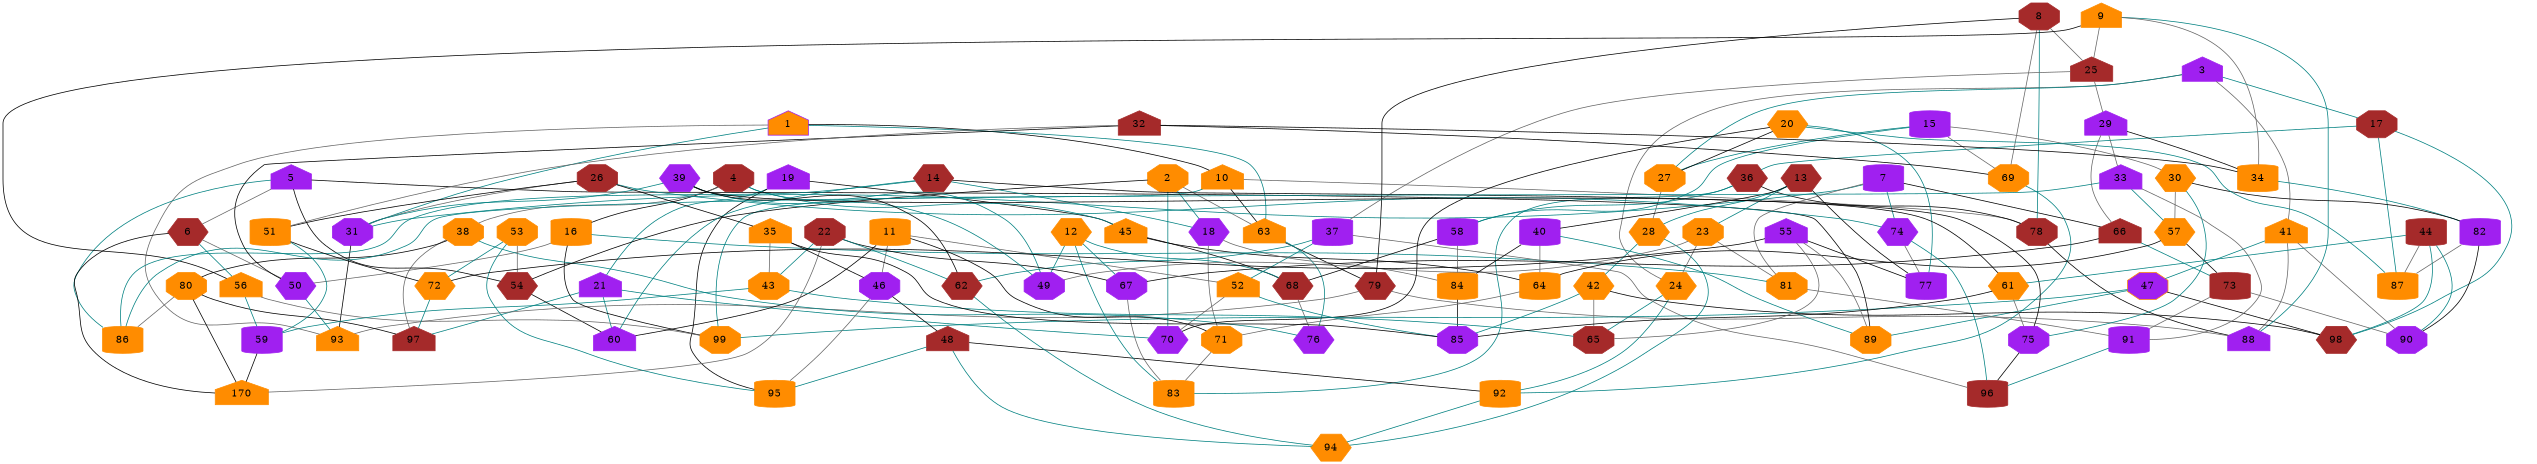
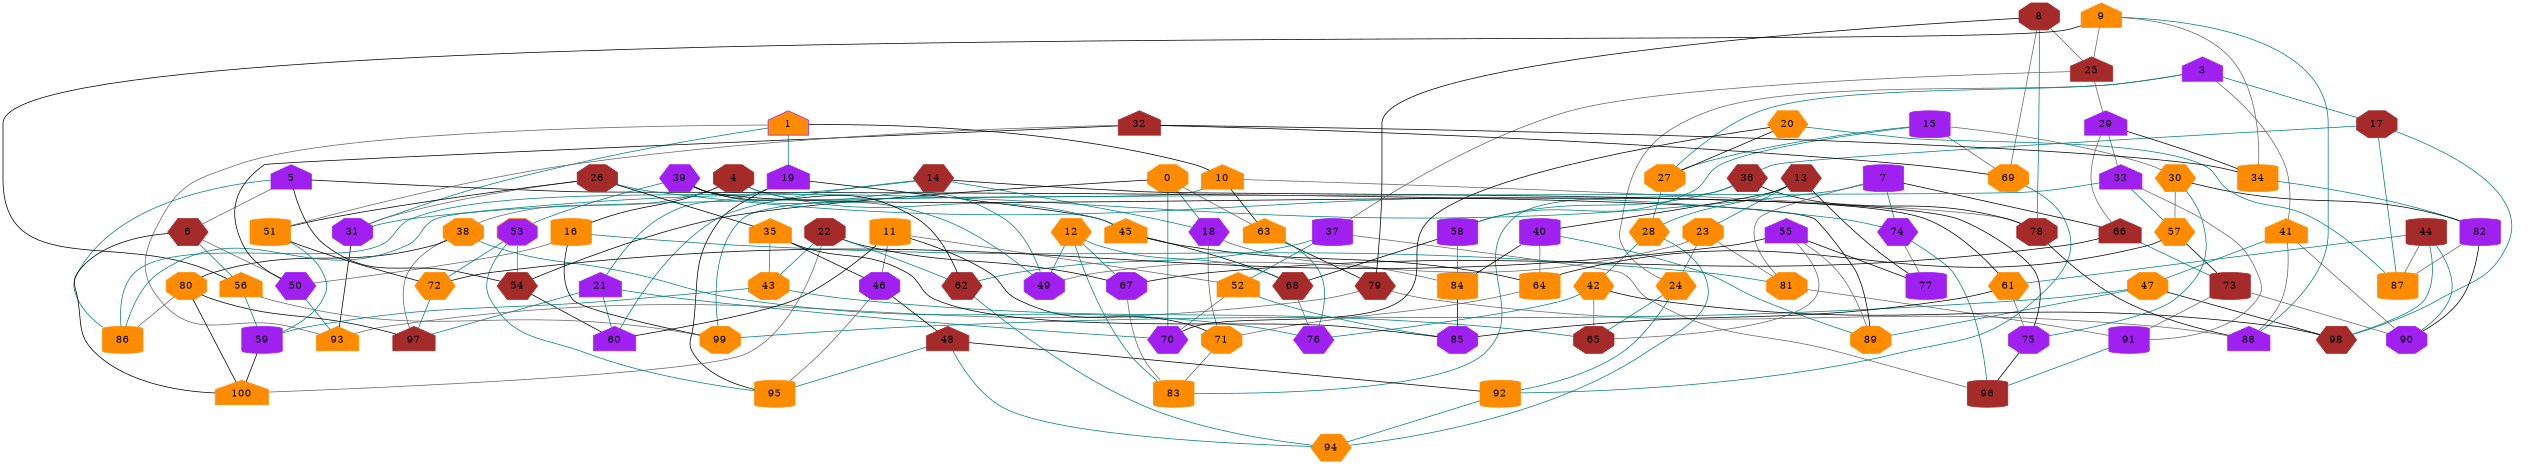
  graph {
    node [color=darkorange shape=octagon style=filled]
    edge [color=teal]
    1 [color=purple fillcolor=darkorange shape=house]
    10 [shape=house]
    19 [color=purple shape=house]
    31 [color=purple]
    93 [shape=house]
    63 [shape=house]
    78 [color=brown]
    99
    45 [shape=house]
    21 [color=purple shape=house]
    95 [shape=cylinder]
    18 [color=purple shape=hexagon]
-   2
+   2 [label=0]
    54 [color=brown shape=hexagon]
    70 [color=purple shape=hexagon]
    71
    84 [shape=cylinder]
    60 [color=purple shape=house]
    79 [color=brown shape=hexagon]
    76 [color=purple shape=hexagon]
    3 [color=purple shape=house]
    17 [color=brown]
    24 [shape=hexagon]
    27
    41 [shape=house]
    36 [color=brown shape=hexagon]
    87 [shape=cylinder]
    98 [color=brown shape=hexagon]
    65 [color=brown]
    92 [shape=cylinder]
    28 [shape=hexagon]
    88 [color=purple shape=house]
-   47 [fillcolor=purple]
+   47
    90 [color=purple]
    4 [color=brown]
    16 [shape=cylinder]
    38
    49 [color=purple]
    50 [color=purple shape=hexagon]
    81
    97 [color=brown shape=house]
    80
    68 [color=brown shape=hexagon]
    64 [shape=cylinder]
    5 [color=purple shape=house]
    6 [color=brown shape=hexagon]
    86 [shape=cylinder]
    89
    56 [shape=house]
-   100 [shape=house label=170]
+   100 [shape=house]
    59 [color=purple shape=cylinder]
    7 [color=purple shape=cylinder]
    66 [color=brown shape=house]
    74 [color=purple shape=hexagon]
    67 [color=purple]
    73 [color=brown shape=cylinder]
    77 [color=purple shape=cylinder]
    96 [color=brown shape=cylinder]
    91 [color=purple shape=cylinder]
    8 [color=brown]
    25 [color=brown shape=house]
    69
    29 [color=purple shape=house]
    37 [color=purple shape=cylinder]
    9 [shape=house]
    34 [shape=cylinder]
    82 [color=purple shape=cylinder]
    11 [shape=cylinder]
    46 [color=purple]
    52 [shape=house]
    48 [color=brown shape=house]
    85 [color=purple]
    83 [shape=cylinder]
    12 [shape=hexagon]
    13 [color=brown shape=hexagon]
    23
    40 [color=purple shape=cylinder]
    42 [shape=hexagon]
    94 [shape=hexagon]
    14 [color=brown shape=hexagon]
    75 [color=purple]
    15 [color=purple shape=cylinder]
    30 [shape=hexagon]
    58 [color=purple shape=cylinder]
    57 [shape=hexagon]
    20 [shape=hexagon]
    22 [color=brown]
    43
    62 [color=brown shape=hexagon]
    33 [color=purple shape=house]
    26 [color=brown]
    35 [shape=house]
    51 [shape=cylinder]
    72 [shape=hexagon]
    32 [color=brown shape=house]
    39 [color=purple shape=hexagon]
-   53
+   53 [fillcolor=purple]
    61 [shape=hexagon]
    44 [color=brown shape=cylinder]
    55 [color=purple shape=house]
    1 -- 10 [color=black]
-   1 -- 63
+   1 -- 19
    1 -- 31
    1 -- 93 [color=gray40]
    10 -- 63 [color=black]
    10 -- 78 [color=gray40]
    10 -- 99
    19 -- 45 [color=black]
    19 -- 21
    19 -- 95 [color=black]
    31 -- 93 [color=black]
    63 -- 79 [color=black]
    63 -- 76
    78 -- 88 [color=black]
    45 -- 68 [color=black]
    45 -- 64 [color=black]
    21 -- 70
    21 -- 60
    21 -- 97
    18 -- 71 [color=gray40]
    18 -- 84 [color=gray40]
    2 -- 63 [color=gray40]
    2 -- 18
    2 -- 54 [color=black]
    2 -- 70
    54 -- 60 [color=black]
    71 -- 83 [color=gray40]
    84 -- 85 [color=black]
    79 -- 93 [color=gray40]
    79 -- 88 [color=gray40]
    3 -- 17
    3 -- 24 [color=gray40]
    3 -- 27
    3 -- 41 [color=gray40]
    17 -- 36
    17 -- 87
    17 -- 98
    24 -- 65
    24 -- 92
    27 -- 28 [color=gray40]
    41 -- 88 [color=gray40]
    41 -- 47
    41 -- 90 [color=gray40]
    36 -- 78 [color=black]
    36 -- 83
    36 -- 58
    92 -- 94
    28 -- 42
    28 -- 94
    47 -- 99
    47 -- 98 [color=black]
    47 -- 89
    4 -- 45
    4 -- 16 [color=black]
    4 -- 38 [color=gray40]
    4 -- 49
    16 -- 99 [color=black]
    16 -- 50 [color=gray40]
    16 -- 81
    38 -- 76
    38 -- 97 [color=gray40]
    38 -- 80 [color=black]
    50 -- 93
    81 -- 91 [color=gray40]
    80 -- 97 [color=black]
    80 -- 86 [color=gray40]
    80 -- 100 [color=black]
    68 -- 76 [color=gray40]
    64 -- 71 [color=gray40]
    5 -- 54 [color=black]
    5 -- 6 [color=gray40]
    5 -- 86
    5 -- 89 [color=black]
    6 -- 50 [color=gray40]
    6 -- 56
    6 -- 100 [color=black]
    56 -- 99 [color=gray40]
    56 -- 59
    59 -- 100 [color=black]
    7 -- 31
    7 -- 81 [color=gray40]
    7 -- 66 [color=black]
    7 -- 74
    66 -- 67 [color=black]
    66 -- 73
    74 -- 77 [color=gray40]
    74 -- 96
    67 -- 83 [color=gray40]
    73 -- 90 [color=gray40]
    73 -- 91 [color=gray40]
    91 -- 96
    8 -- 78
    8 -- 79 [color=black]
    8 -- 25 [color=gray40]
    8 -- 69 [color=gray40]
    25 -- 29 [color=gray40]
    25 -- 37 [color=gray40]
    69 -- 92
    29 -- 66 [color=gray40]
    29 -- 34 [color=black]
    29 -- 33 [color=gray40]
    37 -- 96 [color=gray40]
    37 -- 52
    37 -- 62
    9 -- 88
    9 -- 56 [color=black]
    9 -- 25 [color=gray40]
    9 -- 34 [color=gray40]
    34 -- 82
    82 -- 87 [color=gray40]
    82 -- 90 [color=black]
    11 -- 71 [color=black]
    11 -- 60 [color=black]
    11 -- 46 [color=gray40]
    11 -- 52 [color=gray40]
    46 -- 95 [color=gray40]
    46 -- 48 [color=black]
    52 -- 70 [color=gray40]
    52 -- 85
    48 -- 95
    48 -- 92 [color=black]
    48 -- 94
    12 -- 49
    12 -- 68
    12 -- 67
    12 -- 83
    13 -- 28
    13 -- 77 [color=black]
    13 -- 23
    13 -- 40 [color=black]
    23 -- 24 [color=gray40]
    23 -- 49 [color=gray40]
    23 -- 81 [color=gray40]
    40 -- 84 [color=black]
    40 -- 64 [color=gray40]
    40 -- 89
-   42 -- 85
+   42 -- 76
    42 -- 98 [color=black]
    42 -- 65 [color=gray40]
    14 -- 18
    14 -- 60
    14 -- 86
    14 -- 75 [color=black]
    75 -- 96 [color=black]
    15 -- 27
    15 -- 69 [color=gray40]
    15 -- 30 [color=gray40]
    15 -- 58
    30 -- 82 [color=black]
    30 -- 75
    30 -- 57 [color=gray40]
    58 -- 84 [color=gray40]
    58 -- 68 [color=black]
    57 -- 64 [color=black]
    57 -- 73 [color=black]
    20 -- 70 [color=black]
    20 -- 27 [color=black]
    20 -- 87
-   20 -- 77
    22 -- 100 [color=gray40]
    22 -- 67 [color=black]
    22 -- 43
    22 -- 62
    43 -- 65
    43 -- 59
    62 -- 94
    33 -- 86
    33 -- 91 [color=gray40]
    33 -- 57
    26 -- 31 [color=gray40]
    26 -- 74
    26 -- 35 [color=black]
    26 -- 51 [color=black]
    35 -- 46 [color=black]
    35 -- 85 [color=black]
    35 -- 43 [color=gray40]
    51 -- 59
    51 -- 72 [color=black]
    72 -- 97
    32 -- 50 [color=black]
    32 -- 69 [color=black]
    32 -- 34 [color=black]
    32 -- 51 [color=gray40]
    39 -- 49
    39 -- 62 [color=black]
-   39 -- 31
+   39 -- 53
    39 -- 61 [color=black]
    53 -- 95
    53 -- 54 [color=gray40]
    53 -- 72
    61 -- 85 [color=black]
    61 -- 75 [color=gray40]
    44 -- 87 [color=gray40]
    44 -- 98
    44 -- 90
    44 -- 61
    55 -- 65 [color=gray40]
    55 -- 89 [color=gray40]
    55 -- 77 [color=black]
    55 -- 72 [color=black]
  }
